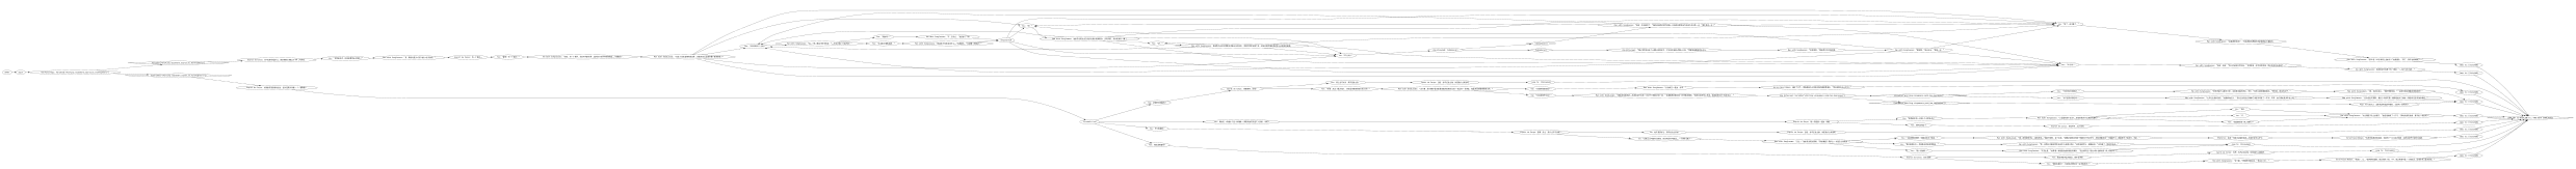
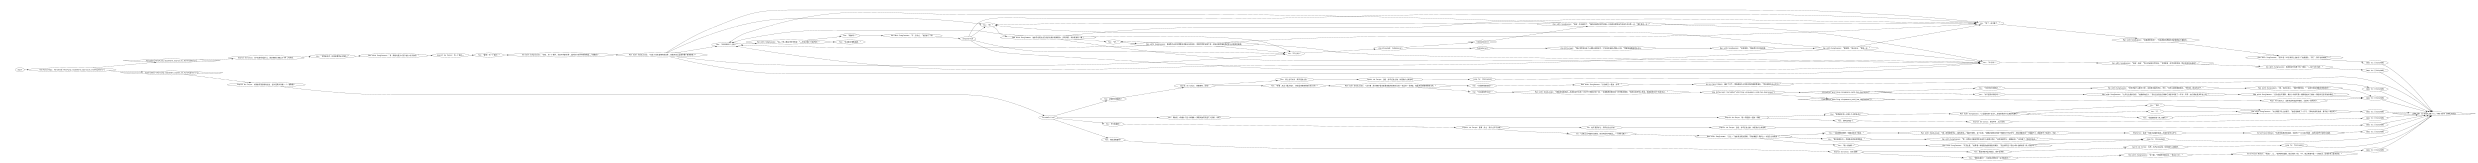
  digraph {
    fontname="JetBrains Mono"
    rankdir=LR
    node [fontname="JetBrains Mono"]
    edge [fontname="JetBrains Mono"]
-   n1 [label=START]
    n2 [label=input]
    n3 [label="Kim Kitsuragi: Variable[\"whirling.viquemare_esprit_wc_firefighters\"]"]
    n4 [label="Variable[\"whirling.viquemare_esprit_wc_firefighters\"]" shape=diamond]
    n5 [label="!(Variable[\"whirling.viquemare_esprit_wc_firefighters\"])" shape=diamond]
    n6 [label="Man with Sunglasses: “很好，有点接近了。”现在他说话的语气就像一位母亲在帮助自己的孩子迈出第一步。“要不再试一次？”"]
    n7 [label="You: “算了，这太蠢了。”"]
    n8 [label="You: “41分局？”"]
    n9 [label="You: “99999999.9分局？”"]
    n10 [label="You: “69。”"]
    n11 [label="Man with Sunglasses: “说蠢都算轻的了。”你能感觉他墨镜背后的眼睛在打量着你。"]
    n12 [label="Man with Sunglasses: “很好，很好！”男人听起来非常兴奋。“有理有据，非常有理有据。我们总算有点进展了……”"]
    n13 [label="Man with Sunglasses: “这……”男人看起来非常惊讶。“……完全正确！分毫不差！”"]
    n14 [label="Man with Sunglasses: 他似乎在透过自己的反光镜片观察着你。没有回答，或许要再问一遍？"]
    n15 [label="You: “你觉得我很危险？”"]
    n16 [label="Man with Sunglasses: “以你而言——是的，非常。”"]
    n17 [label="Horse-Faced Woman: 她叹了口气，用流露着几分怜悯之情的眼睛看着你。“我们能帮你什么忙吗？”"]
    n18 [label="Jump to: [VickyHuB]"]
    n19 [label="JUMP OUT to WHIRLING F1 / MAN WITH SUNGLASSES" shape=diamond]
    n20 [label="Jump to: [VickyHuB]"]
    n21 [label="Jump to: [VickyHuB]"]
    n22 [label="You: “只要对你有用就好。”"]
    n23 [label="Man with Sunglasses: “对我来说什么都没*用*，这就是问题的所在，哥们。”他闭上眼睛揉着额头。“管它呢，我也不在乎。”"]
    n24 [label="Man with Sunglasses: “哦，你还在这儿，”他睁开眼睛说。“一定是有相当重要的事找我吧？”"]
    n25 [label="Horse-Faced Woman: “你有时候真得很混蛋，知道吗？”令人惊讶的是，这些话似乎不是对你说的。"]
    n26 [label="Jump to: [VickyHuB]"]
    n27 [label="Man with Sunglasses: “深表同情，”墨镜男干巴巴地回答。"]
    n28 [label="Man with Sunglasses: “继续啊，”他点点头。“再猜一次。”"]
    n29 [label="Esprit de Corps: 你*知道*那是什么。就好像你们俩认识一样，问问他。"]
    n30 [label="Esprit de Corps: 你跟他有某些相似之处。也许是某件衣服……？一套制服！"]
    n31 [label="You: “跟我说实话，你是在哪里认识我的？”"]
    n32 [label="Threshold hub"]
    n33 [label="You: 消防员制服吗？"]
    n34 [label="Esprit de Corps: 完全正确！"]
    n35 [label="You: 我觉得他不是消防员。我不会问的。"]
    n36 [label="You: “我就直接问了：你是或者曾经是一名消防员吗？”"]
    n37 [label="Man with Sunglasses: “又是该死的*政治*……你知道我对什么更感兴趣吗？”"]
    n38 [label="You: “我去解决那个吊人案吗？”"]
    n39 [label="You: “是的。”"]
    n40 [label="You: “不。”"]
    n41 [label="Man with Sunglasses: “你去调查手头上的案子。”他迅速地吸了一口气。“我对此很有热情。要不然——快去吧？”"]
    n42 [label="Esprit de Corps: 那就不问，没人逼你。"]
    n43 [label="Jump to: [VickyHuB]"]
    n44 [label="Man with Sunglasses: “那41呢？41分局听上去如何？”他摇摇头。“算了，我不会再继续了……”"]
    n45 [label="Jump to: [VickyHuB]"]
    n46 [label="Esprit de Corps: 动物警察，没错！"]
    n47 [label="You: 听上去不太对，我不想这么说。"]
    n48 [label="You: “听着，别太小题大做了。但你是动物管理部门的人吗？”"]
    n49 [label="Esprit de Corps: 当然，你不必这么做。你想说什么就说吧。"]
    n50 [label="Man with Sunglasses: “这个嘛，我*的确*是在跟最危险的动物打交道——就是你——我得说。我是来自动物管理部门的。”"]
    n51 [label="Esprit de Corps: 是啊，护士，有什么不可以呢……"]
    n52 [label="You: “这听上去可能有点奇怪，但你有没有可能是……一个男护士呢？”"]
    n53 [label="You: 他不是男护士，我不会这么问的。"]
    n54 [label="Man with Sunglasses: “怎么……”他的目光透过墨镜。“我的确是个男护士——你是怎么知道的？”"]
    n55 [label="Esprit de Corps: 当然，你不必这么做。你想说什么就说吧。"]
    n56 [label="You: “你能帮我看看吗？我最近经历了很多。”"]
    n57 [label="Man with Sunglasses: “哦，真希望我可以，真的希望……”他展开双臂，耸了耸肩。“遗憾的是我是专精于颈部和下巴的护士，而你需要的是一个脑袋护士。抱歉帮不了你的忙，兄弟。”"]
    n58 [label="Rhetoric: 这是一句极为尖酸的讽刺……他也不是什么护士。"]
    n59 [label="You: “呃……真的吗？”"]
    n60 [label="You: “透过观察以太……我就是这样知道事情的。”"]
    n61 [label="Man with Sunglasses: “不完全是。”他带着一种熟悉的虚情假意回复到。“完全就不是！现在*请*去解决那个吊人案行吗？”"]
    n62 [label="Man with Sunglasses: “哦，你用以太做的事可远远不只*观察*而已。”他靠在椅背上，喃喃自语：“这太蠢了，我就不应该……”"]
    n63 [label="You: “69。”"]
    n64 [label="You: “57分局？”"]
    n65 [label="Man with Sunglasses: 墨镜男不会对你重复的话做出任何反应。突然间世界安静下来，就连外面呼啸的风声听上去都有些尴尬。"]
    n66 [label="Kim VickyHuB: IsKimHere()"]
    n67 [label="Esprit de Corps: 当然，你不必这么做。你想说什么就说吧。"]
    n68 [label="Jump to: [VickyHuB]"]
    n69 [label="Jump to: [VickyHuB]"]
    n70 [label="IsKimHere()" shape=diamond]
    n71 [label="!(IsKimHere())" shape=diamond]
    n72 [label="Kim Kitsuragi: “我认为即使在这个*虚构*的现实中，57分局应该是*我的*分局。”警督朝着墨镜男点点头。"]
    n73 [label="Man with Sunglasses: “这个嘛，”墨镜男歪着头说。“请定义*火*。”"]
    n74 [label="Horse-Faced Woman: “别说了，让..”她平静地说着，然后转向了你。“不，他从来都不是一个消防员，这里没有人是消防员。”"]
    n75 [label="Jump to: [VickyHuB]"]
    n76 [label="Man with Sunglasses: “但你还在盯着我，像头小牛犊盯着一扇新建的大门似的……我想肯定还有别的事吧。”"]
    n77 [label="Jump to: [VickyHuB]"]
    n78 [label="Jump to: [VickyHuB]"]
    n79 [label="You: 动物管控制服吗？"]
    n80 [label="Man with Sunglasses: “哦你是知道我的……总是喜欢开玩笑——没法子不看到好的一面。”他用胳膊肘模仿着一种奇怪的舞蹈。“我想从病理学上来说，我是那种*杯子半满*的人。”"]
    n81 [label="Kim Kitsuragi: Variable[\"whirling.vicquemare_said_hes_depressed\"]"]
    n82 [label="Variable[\"whirling.vicquemare_said_hes_depressed\"]" shape=diamond]
    n83 [label="!(Variable[\"whirling.vicquemare_said_hes_depressed\"])" shape=diamond]
    n84 [label="Pain Threshold: 这家伙患有临床抑郁症，已经有一段时间了。"]
    n85 [label="Man with Sunglasses: 他意味深长地看了你一眼说：“……某个*好*地方。”"]
    n86 [label="You: 我知道，*制服*只是一种隐喻——我看到的其实是工人阶级，对吧？"]
    n87 [label="Esprit de Corps: 呃……我想说……是的？我想。"]
    n88 [label="You: “跟我说实话……你是*工人阶级*吗？”"]
    n89 [label="You: 我不想问这个。"]
    n90 [label="You: “你在拿我开玩笑？”"]
    n91 [label="Man with Sunglasses: “在这个完全虚构的现实里，你觉得自己是属于哪个警局的呢？”"]
    n92 [label="You: “真的吗？”"]
    n93 [label="You: “没必要冷嘲热讽的。”"]
    n94 [label="Man with Sunglasses: “不，没什么。”他沉默了下来。"]
    n95 [label=acleanerhub]
-   n96 [label="Man with Sunglasses: “我甚至不知道该说什么……”他摇摇头。“你是哪个警局的？”"]
    n97 [label="Esprit de Corps: 另一个世界……"]
    n98 [label="You: “哪里？另一个世界？”"]
    n99 [label="Man with Sunglasses: “没错，另一个世界，完全不同的世界，或许那个世界中的警衔是……”他顿住了。"]
    n100 [label="Jump to: [VickyHuB]"]
    n101 [label="You: “你不是有抑郁症吗？”"]
    n102 [label="Man with Sunglasses: “七年过去愈发强烈！”他激情地点头。“现在主治医生们都称它为医学奇迹了……不对，等等，他们用的是异常这个词。”"]
    n103 [label="Man with Sunglasses: “哦，我绝对是从*某个地方*认识你的。”"]
    n104 [label="You: 护士制服吗？"]
-   n1 -> n2
    n2 -> n3
    n3 -> n4
    n3 -> n5
    n4 -> n29
    n5 -> n30
    n6 -> n7
    n6 -> n8
    n6 -> n9
    n6 -> n10
    n7 -> n11
    n8 -> n12
    n9 -> n13
    n10 -> n14
    n11 -> n44
    n12 -> n85
    n13 -> n92
    n13 -> n93
    n14 -> n7
    n14 -> n8
    n14 -> n9
    n14 -> n63
    n14 -> n64
    n15 -> n16
    n16 -> n17
    n17 -> n21
    n18 -> n19
    n20 -> n19
    n21 -> n19
    n22 -> n23
    n23 -> n24
    n24 -> n20
    n25 -> n26
    n26 -> n19
    n27 -> n28
    n28 -> n7
    n28 -> n8
    n28 -> n9
    n28 -> n10
    n29 -> n31
    n30 -> n32
    n31 -> n103
    n32 -> n33
    n32 -> n79
    n32 -> n86
    n32 -> n104
    n33 -> n34
    n34 -> n35
    n34 -> n36
    n35 -> n67
    n36 -> n73
    n37 -> n38
    n37 -> n39
    n37 -> n40
    n38 -> n41
    n39 -> n41
    n40 -> n41
    n41 -> n18
    n42 -> n43
    n43 -> n19
    n44 -> n45
    n45 -> n19
    n46 -> n47
    n46 -> n48
    n47 -> n49
    n48 -> n50
    n49 -> n69
    n50 -> n15
    n50 -> n90
    n51 -> n52
    n51 -> n53
    n52 -> n54
    n53 -> n55
    n54 -> n56
    n54 -> n59
    n54 -> n60
    n55 -> n100
    n56 -> n57
    n57 -> n58
    n58 -> n25
    n59 -> n61
    n60 -> n62
    n61 -> n77
    n62 -> n77
    n63 -> n65
    n64 -> n66
    n65 -> n7
    n65 -> n8
    n65 -> n9
    n65 -> n63
    n65 -> n64
    n66 -> n70
    n66 -> n71
    n67 -> n68
    n68 -> n19
    n69 -> n19
    n70 -> n72
    n71 -> n6
    n72 -> n27
    n73 -> n74
    n74 -> n75
    n75 -> n19
    n76 -> n20
    n77 -> n19
    n78 -> n19
    n79 -> n46
    n80 -> n81
    n81 -> n82
    n81 -> n83
    n82 -> n22
    n82 -> n101
    n83 -> n84
    n84 -> n20
    n85 -> n78
    n86 -> n87
    n87 -> n88
    n87 -> n89
    n88 -> n37
    n89 -> n42
    n90 -> n80
    n91 -> n7
    n91 -> n8
    n91 -> n9
    n91 -> n10
    n91 -> n64
    n92 -> n94
-   n93 -> n96
    n94 -> n95
    n95 -> n7
    n95 -> n8
    n95 -> n10
    n95 -> n64
-   n96 -> n95
    n97 -> n98
    n98 -> n99
    n99 -> n91
    n100 -> n19
    n101 -> n102
    n102 -> n76
    n103 -> n97
    n104 -> n51
  }
